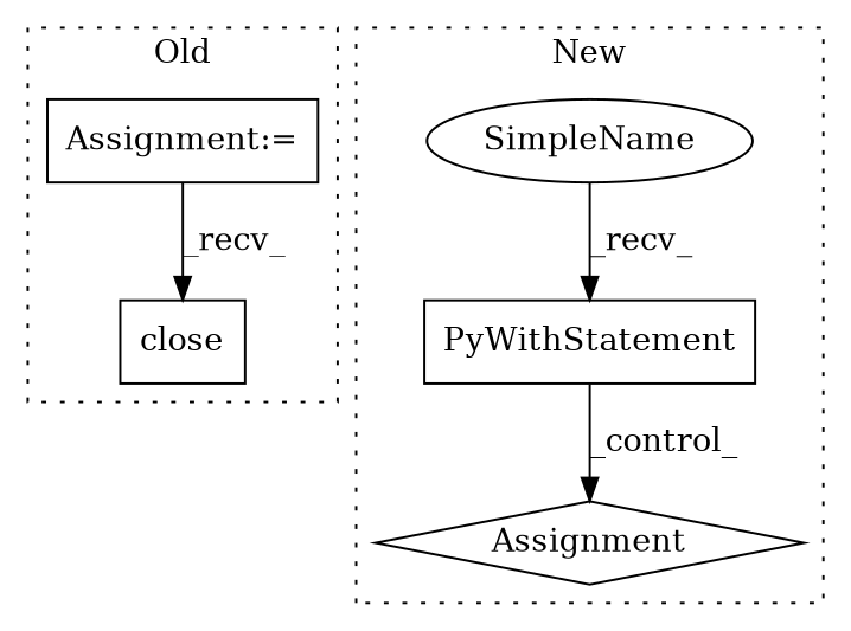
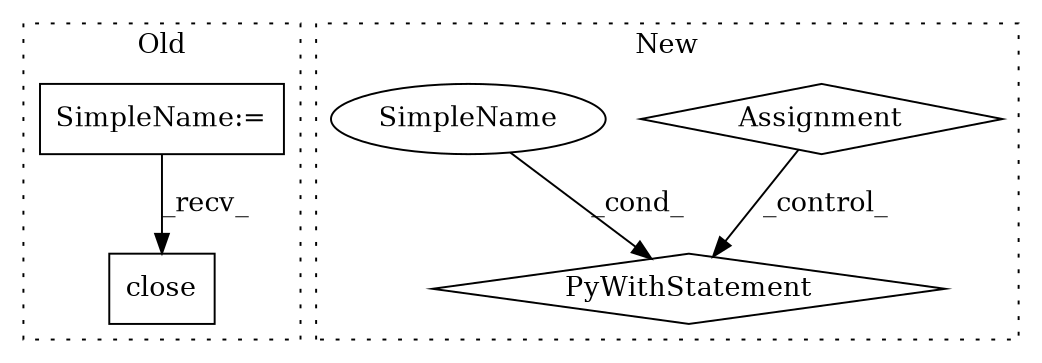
  digraph {
    node [shape=box]
    n1 [a=32 l=7 label=close s=1365]
-   n2 [a=7 l=1 label="Assignment:=" s=1013]
+   n2 [a=7 l=1 label="SimpleName:=" s=1013]
    n3 [a=70 l="57,2" label=Assignment s="1045,1126" shape=diamond]
    n4 [a=42 label=SimpleName shape=ellipse]
-   n5 [a=104 l="10,2" label=PyWithStatement s="982,1012"]
+   n5 [a=104 l="10,2" label=PyWithStatement s="982,1012" shape=diamond]
    subgraph cluster_1 {
      label=Old
      style=dotted
      n1
      n2
    }
    subgraph cluster_2 {
      label=New
      style=dotted
      n3
      n4
      n5
    }
    n2 -> n1 [label=_recv_]
-   n4 -> n5 [label=_recv_]
-   n5 -> n3 [label=_control_]
+   n4 -> n5 [label=_cond_]
+   n3 -> n5 [label=_control_]
  }
